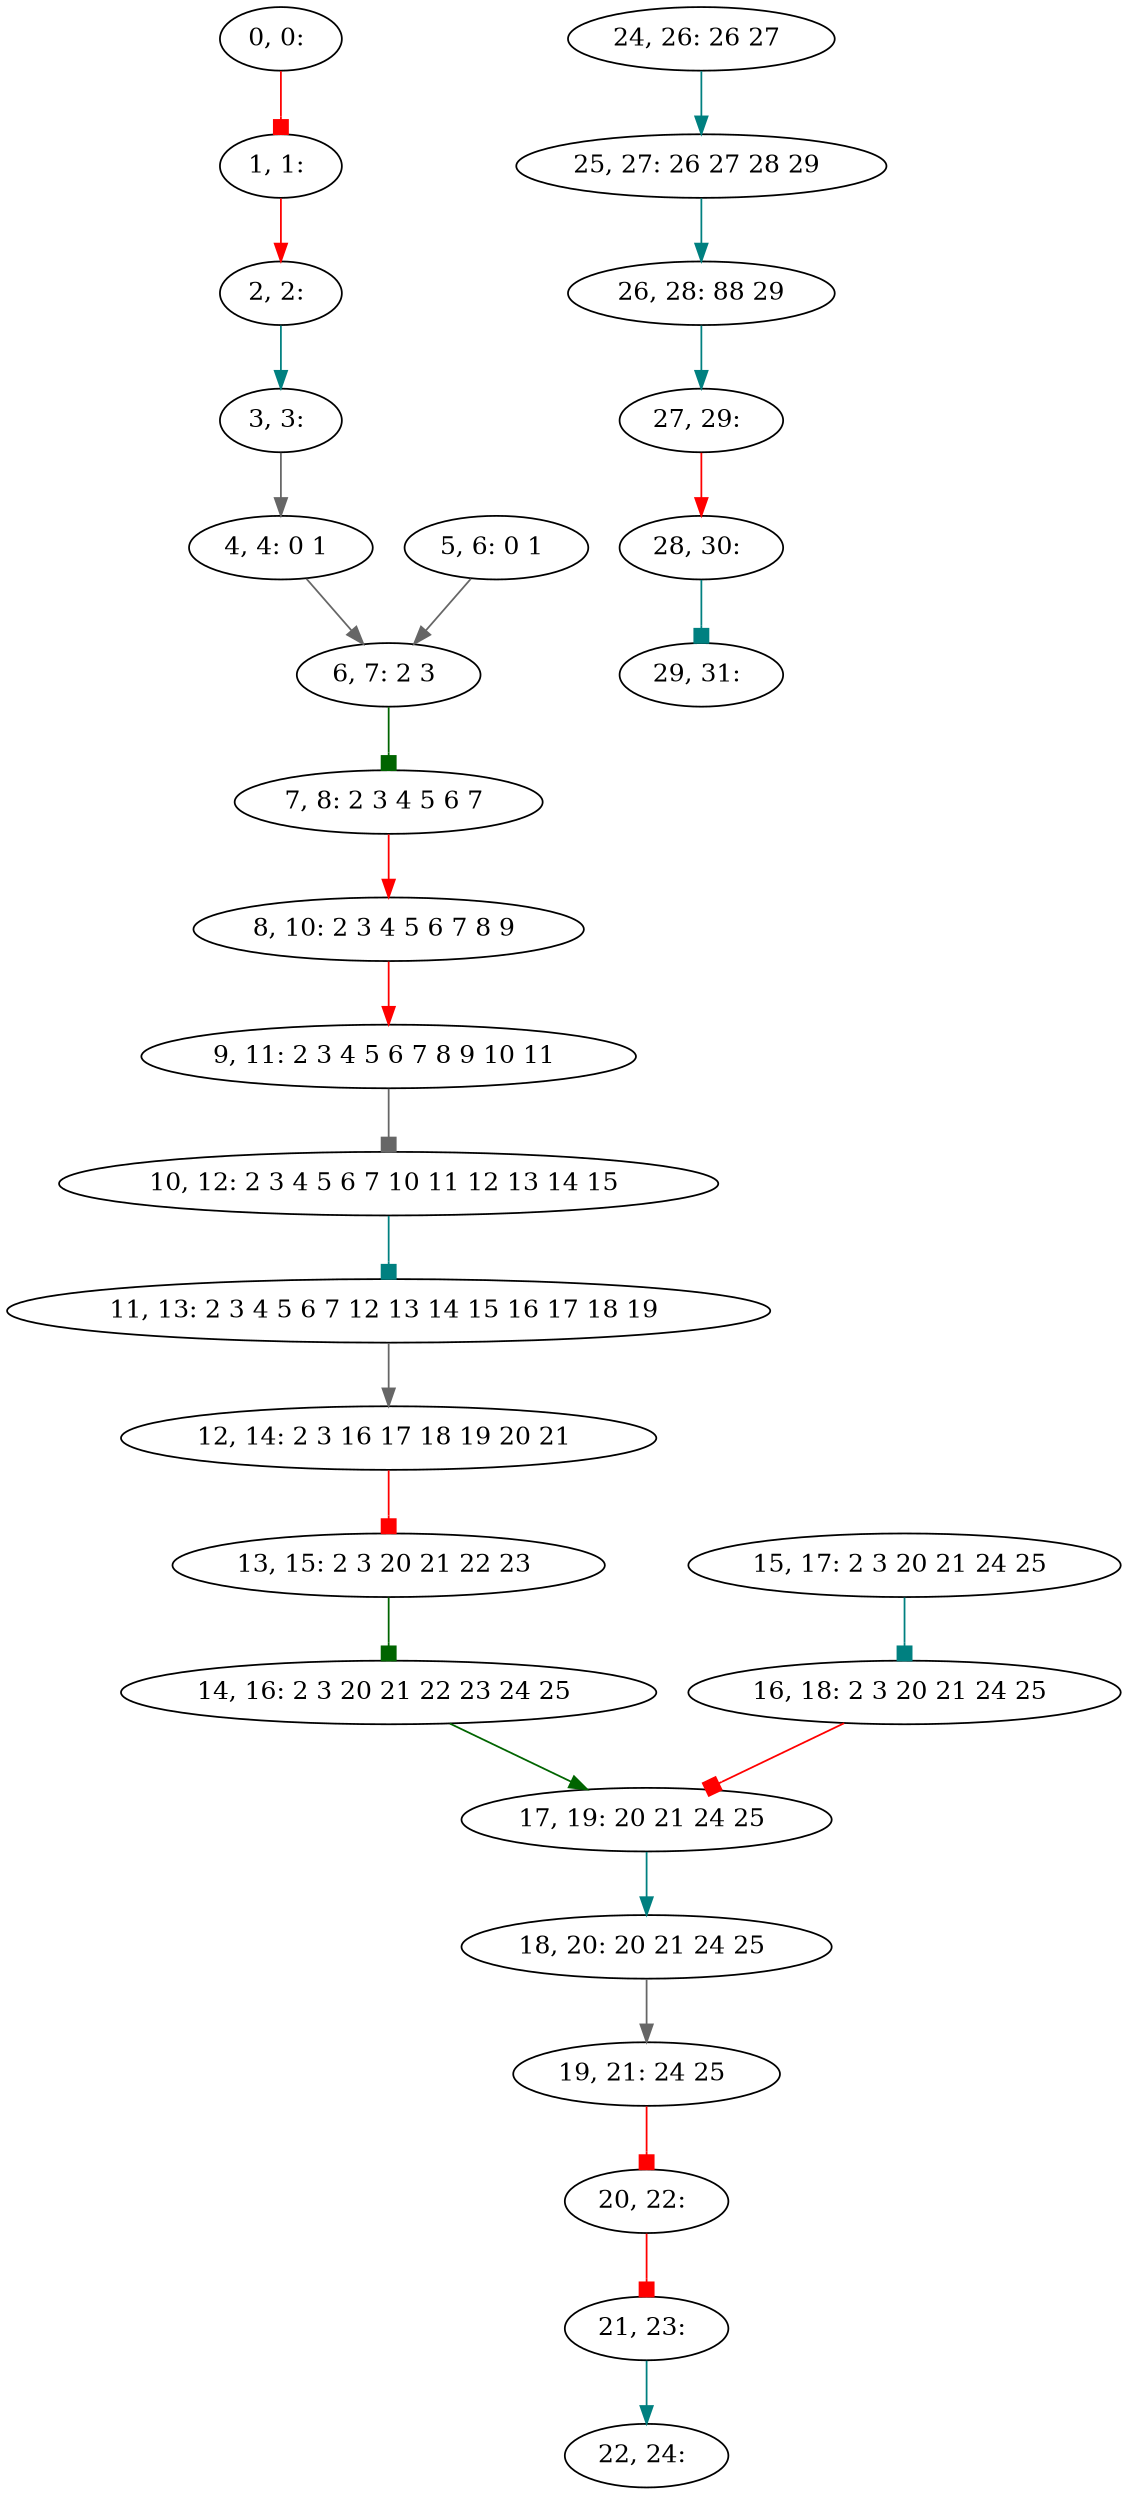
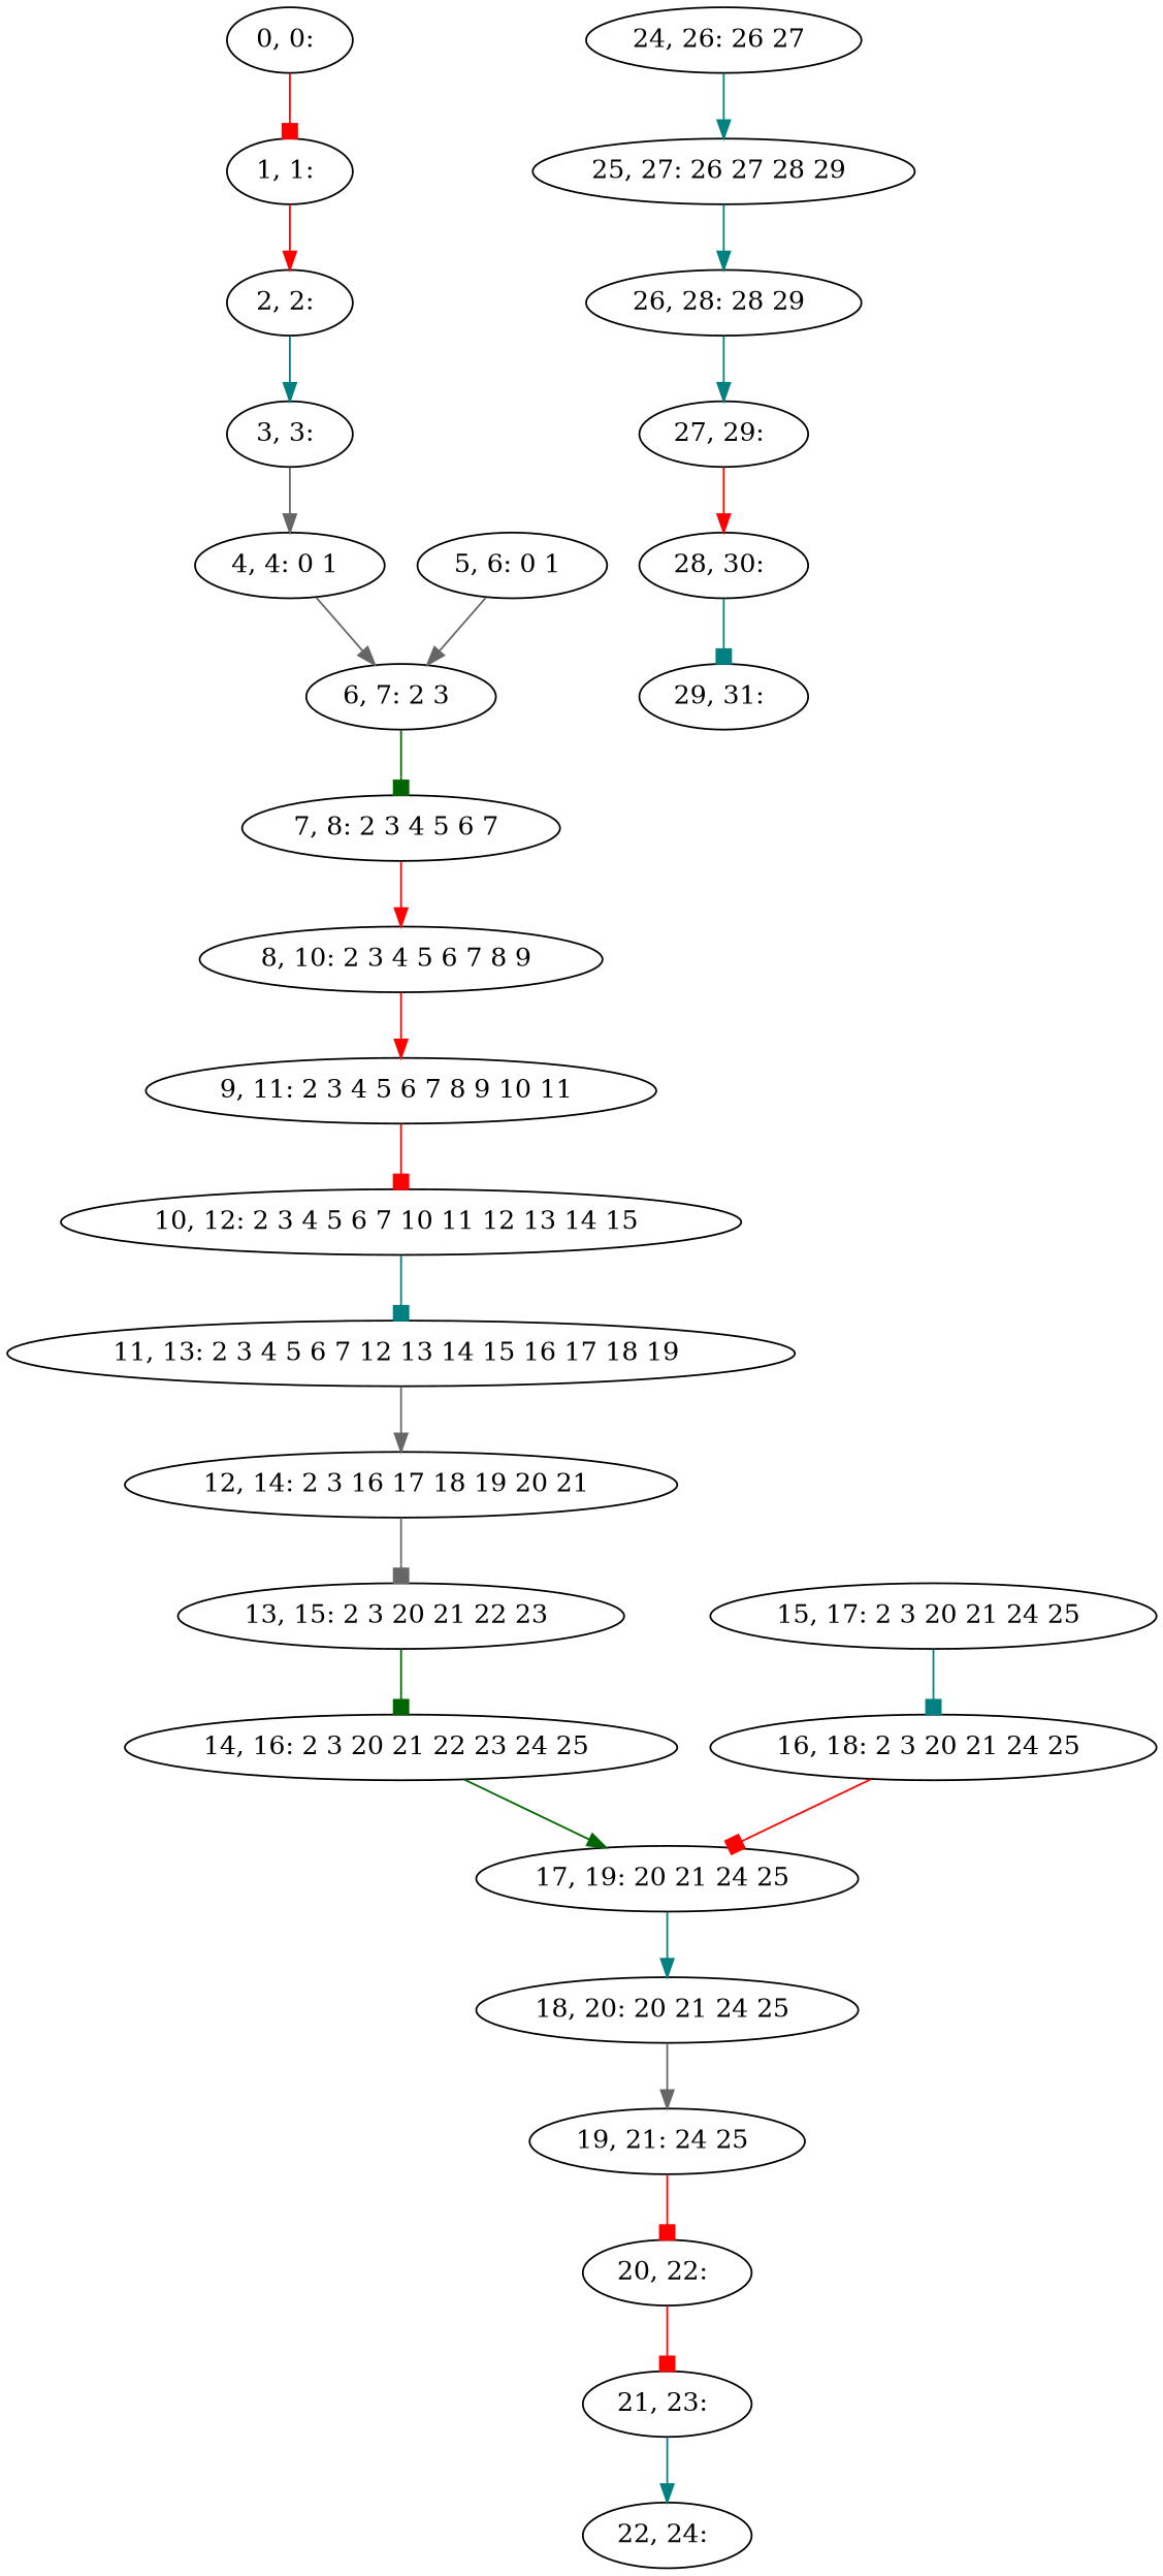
  digraph {
    edge [arrowhead=normal color=red]
    n1 [label="0, 0: "]
    n2 [label="1, 1: "]
    n3 [label="2, 2: "]
    n4 [label="3, 3: "]
    n5 [label="4, 4: 0 1 "]
    n6 [label="6, 7: 2 3 "]
    n7 [label="5, 6: 0 1 "]
    n8 [label="7, 8: 2 3 4 5 6 7 "]
    n9 [label="8, 10: 2 3 4 5 6 7 8 9 "]
    n10 [label="9, 11: 2 3 4 5 6 7 8 9 10 11 "]
    n11 [label="10, 12: 2 3 4 5 6 7 10 11 12 13 14 15 "]
    n12 [label="11, 13: 2 3 4 5 6 7 12 13 14 15 16 17 18 19 "]
    n13 [label="12, 14: 2 3 16 17 18 19 20 21 "]
    n14 [label="13, 15: 2 3 20 21 22 23 "]
    n15 [label="14, 16: 2 3 20 21 22 23 24 25 "]
    n16 [label="17, 19: 20 21 24 25 "]
    n17 [label="15, 17: 2 3 20 21 24 25 "]
    n18 [label="16, 18: 2 3 20 21 24 25 "]
    n19 [label="18, 20: 20 21 24 25 "]
    n20 [label="19, 21: 24 25 "]
    n21 [label="20, 22: "]
    n22 [label="21, 23: "]
    n23 [label="22, 24: "]
    n24 [label="24, 26: 26 27 "]
    n25 [label="25, 27: 26 27 28 29 "]
-   n26 [label="26, 28: 88 29"]
+   n26 [label="26, 28: 28 29 "]
    n27 [label="27, 29: "]
    n28 [label="28, 30: "]
    n29 [label="29, 31: "]
    n1 -> n2 [arrowhead=box]
    n2 -> n3
    n3 -> n4 [color=teal]
    n4 -> n5 [color=gray40]
    n5 -> n6 [color=gray40]
    n6 -> n8 [arrowhead=box color=darkgreen]
    n7 -> n6 [color=gray40]
    n8 -> n9
    n9 -> n10
-   n10 -> n11 [arrowhead=box color=gray40]
+   n10 -> n11 [arrowhead=box]
    n11 -> n12 [arrowhead=box color=teal]
    n12 -> n13 [color=gray40]
-   n13 -> n14 [arrowhead=box]
+   n13 -> n14 [arrowhead=box color=gray40]
    n14 -> n15 [arrowhead=box color=darkgreen]
    n15 -> n16 [color=darkgreen]
    n16 -> n19 [color=teal]
    n17 -> n18 [arrowhead=box color=teal]
    n18 -> n16 [arrowhead=box]
    n19 -> n20 [color=gray40]
    n20 -> n21 [arrowhead=box]
    n21 -> n22 [arrowhead=box]
    n22 -> n23 [color=teal]
    n24 -> n25 [color=teal]
    n25 -> n26 [color=teal]
    n26 -> n27 [color=teal]
    n27 -> n28
    n28 -> n29 [arrowhead=box color=teal]
  }
